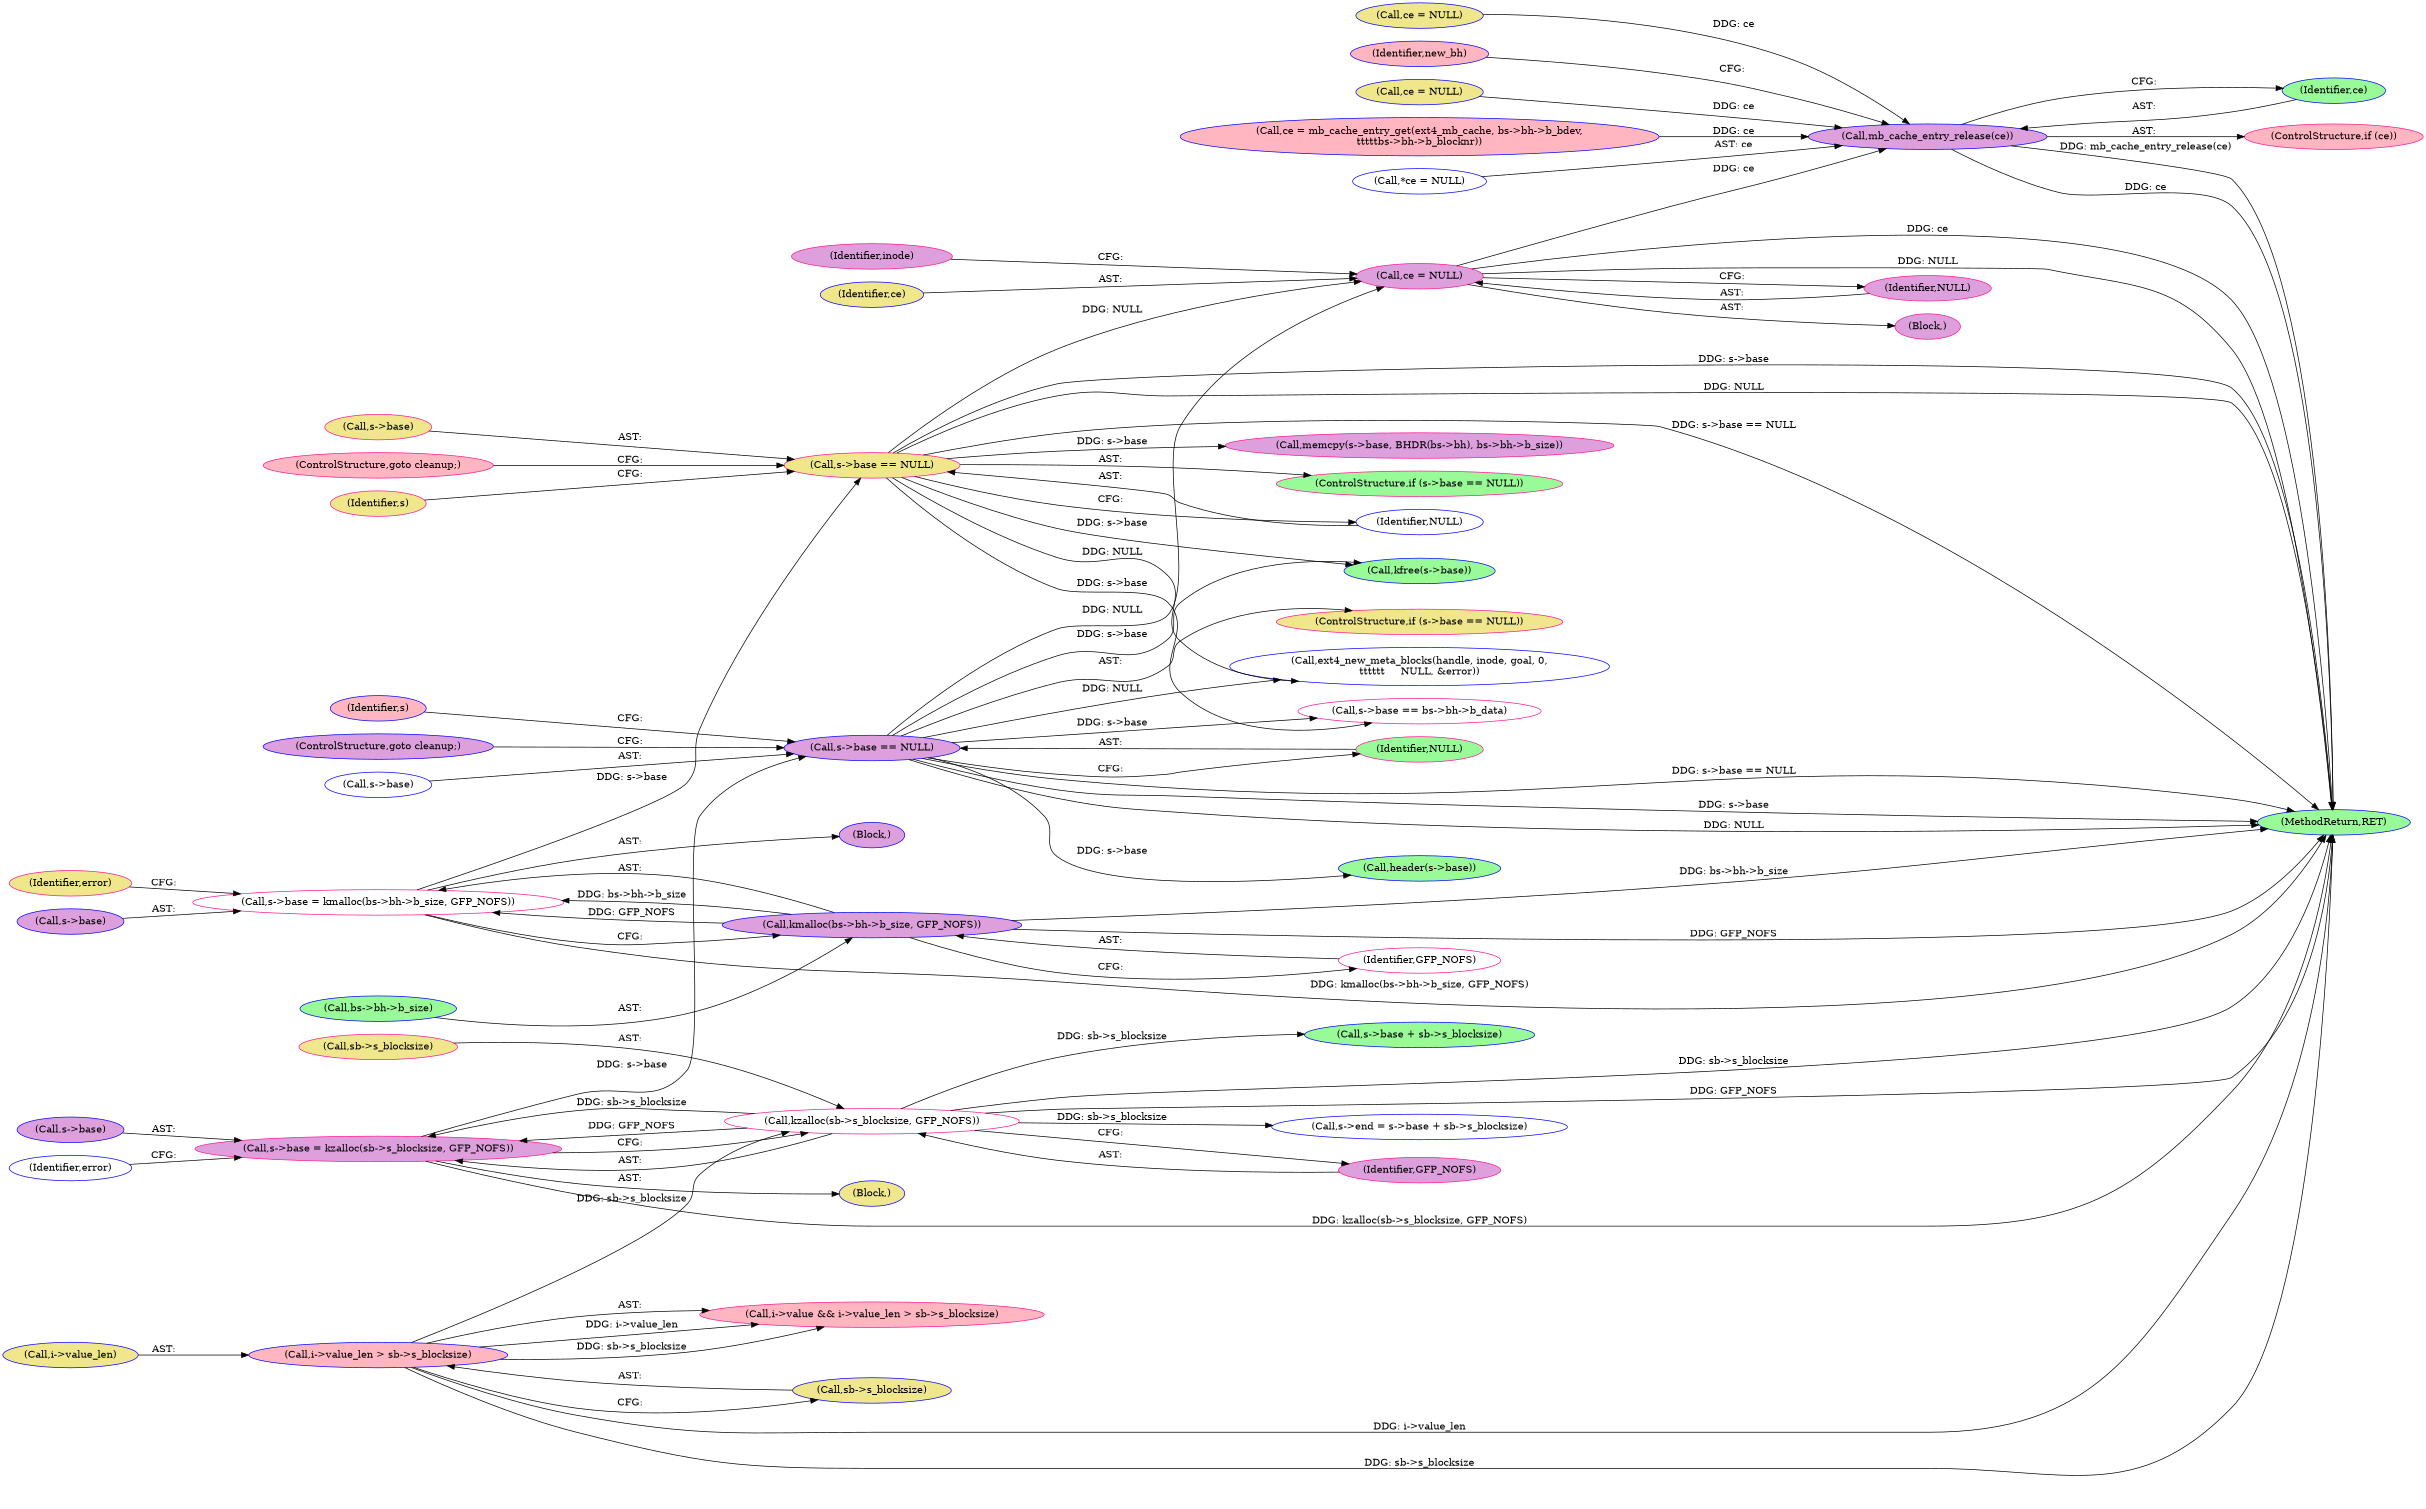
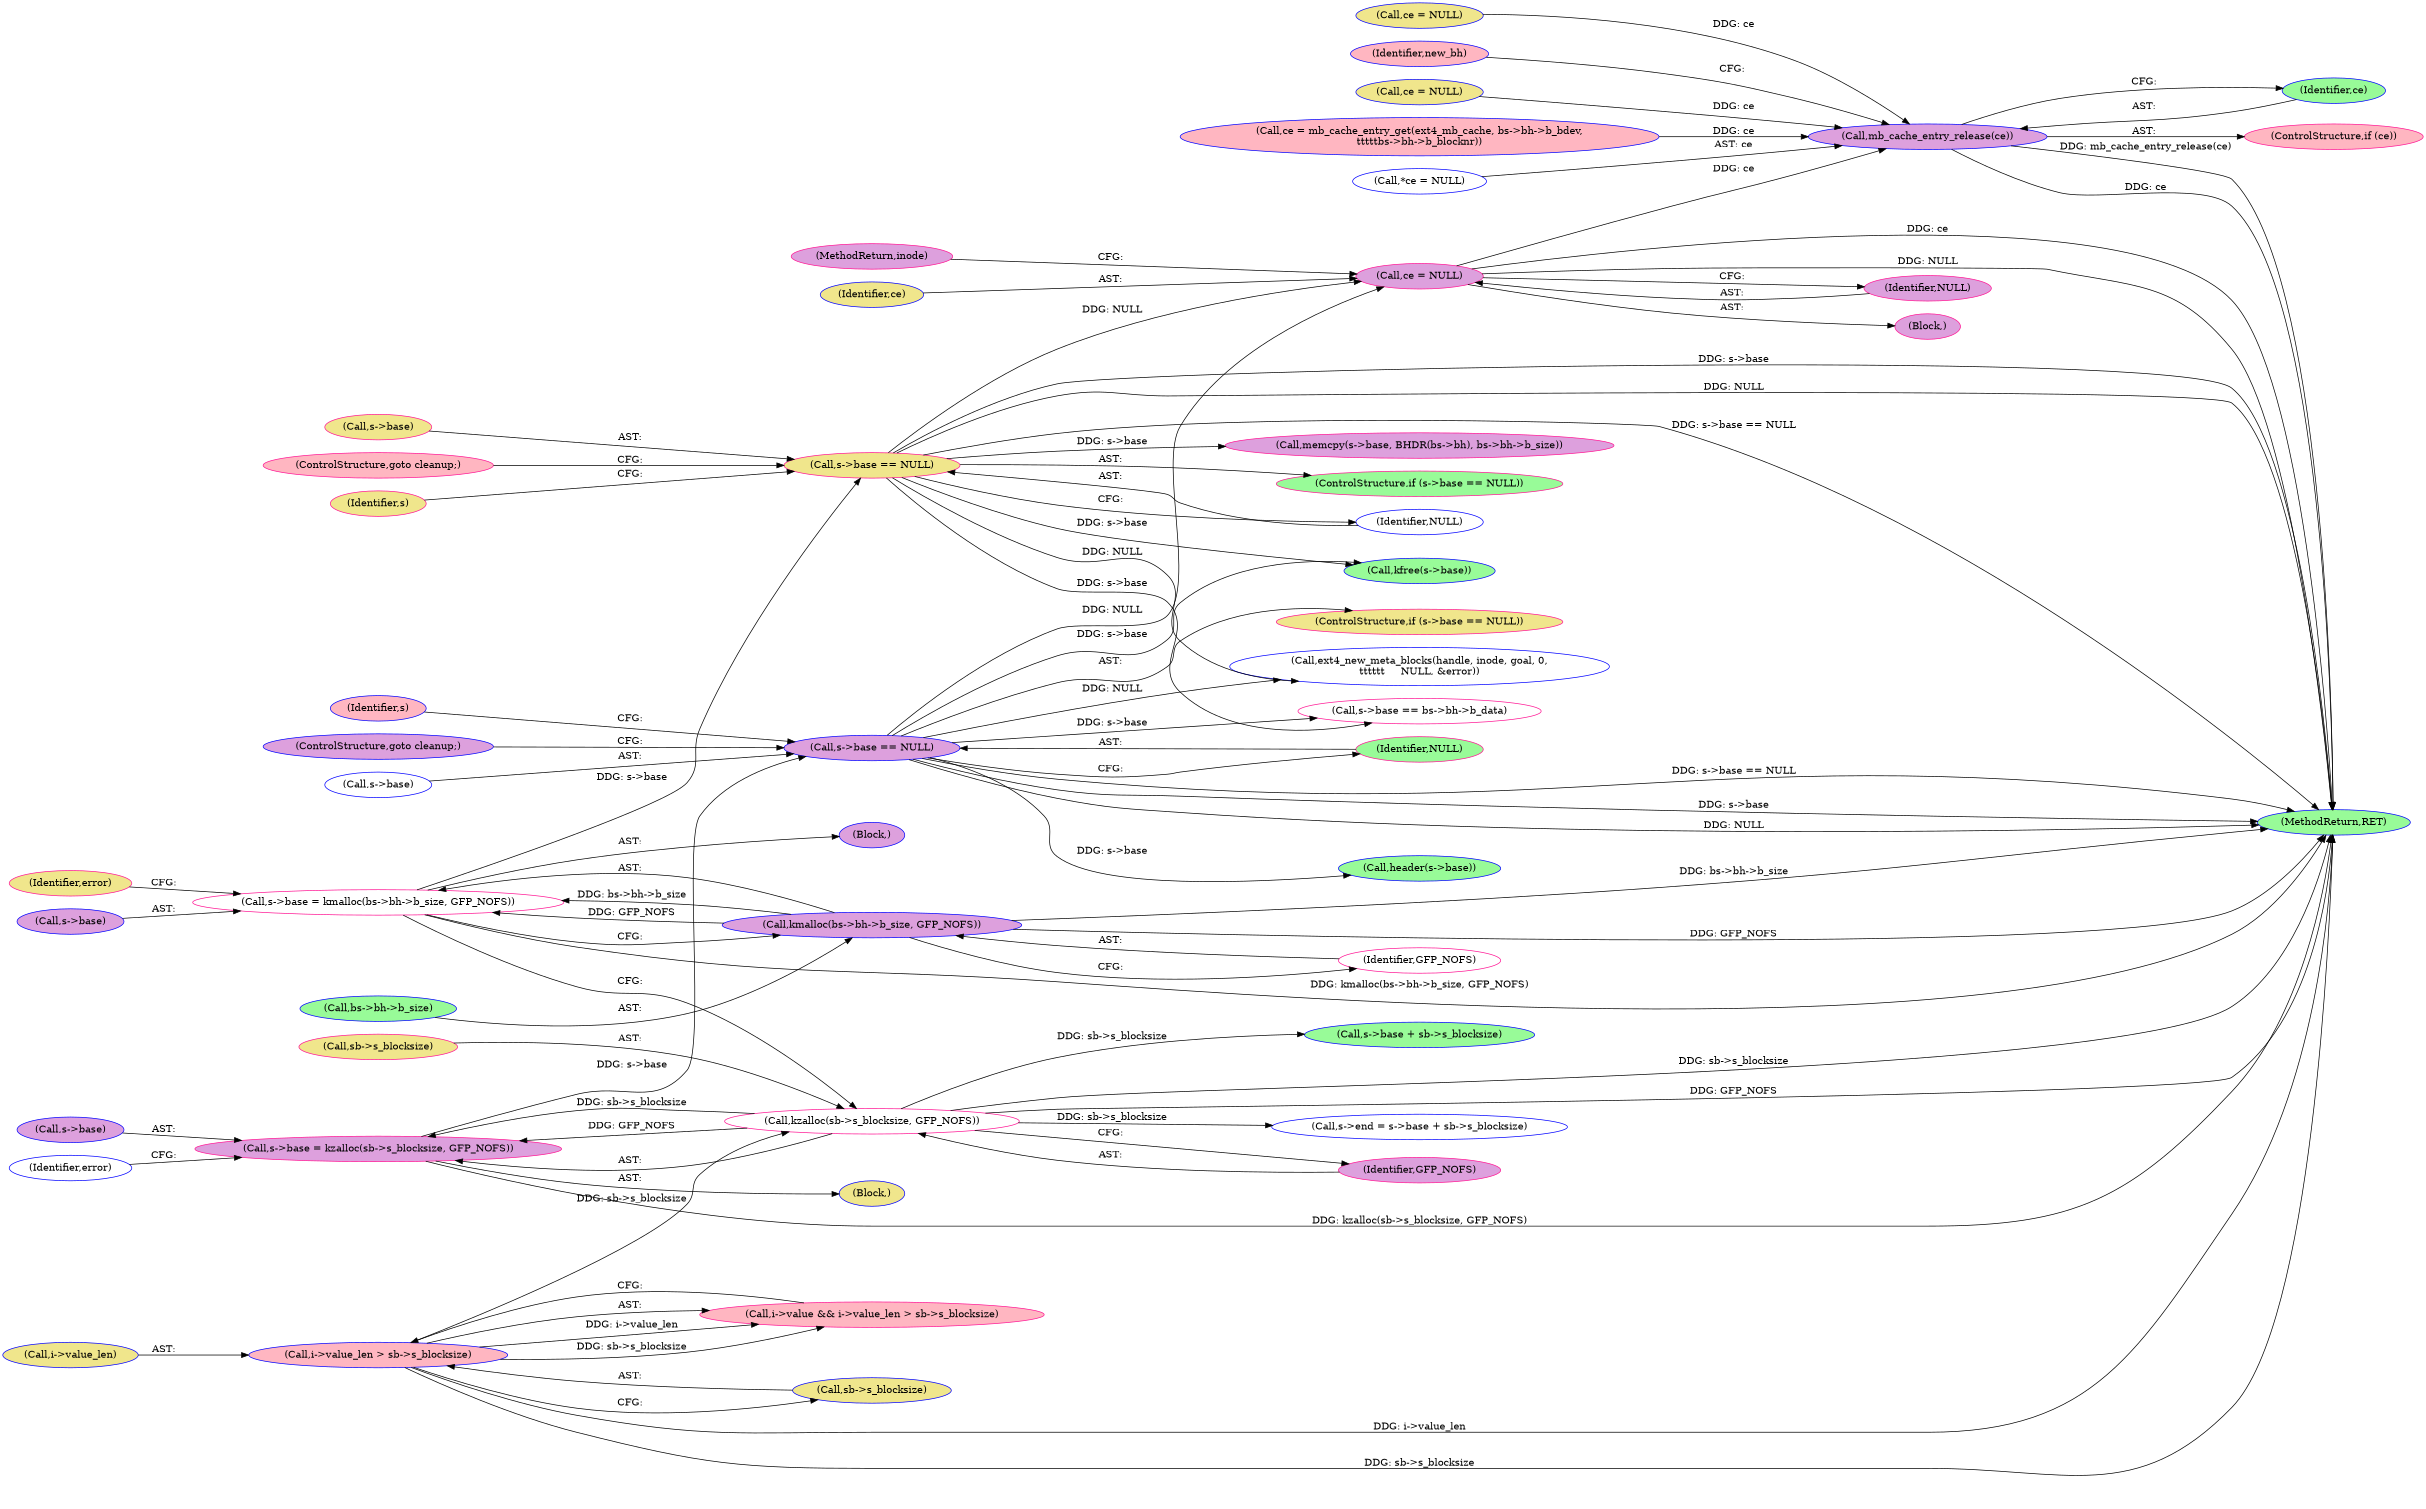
  digraph {
    rankdir=LR
    node [color=blue fillcolor=plum style=filled]
    n1 [color=deeppink label="(Call,ce = NULL)"]
    n2 [label="(Call,mb_cache_entry_release(ce))"]
    n3 [color=deeppink label="(Block,)"]
    n4 [fillcolor=palegreen label="(MethodReturn,RET)"]
    n5 [color=deeppink label="(Identifier,NULL)"]
    n6 [color=deeppink fillcolor=lightpink label="(ControlStructure,if (ce))"]
    n7 [fillcolor=palegreen label="(Identifier,ce)"]
    n8 [color=deeppink fillcolor=khaki label="(Call,s->base == NULL)"]
    n9 [color=deeppink label="(Call,memcpy(s->base, BHDR(bs->bh), bs->bh->b_size))"]
    n10 [fillcolor=white label="(Identifier,NULL)"]
    n11 [fillcolor=palegreen label="(Call,kfree(s->base))"]
    n12 [color=deeppink fillcolor=palegreen label="(ControlStructure,if (s->base == NULL))"]
    n13 [color=deeppink fillcolor=white label="(Call,s->base == bs->bh->b_data)"]
    n14 [fillcolor=white label="(Call,ext4_new_meta_blocks(handle, inode, goal, 0,\n\t\t\t\t\t\t     NULL, &error))"]
    n15 [color=deeppink fillcolor=white label="(Call,s->base = kmalloc(bs->bh->b_size, GFP_NOFS))"]
    n16 [label="(Call,kmalloc(bs->bh->b_size, GFP_NOFS))"]
    n17 [label="(Block,)"]
    n18 [color=deeppink fillcolor=white label="(Identifier,GFP_NOFS)"]
    n19 [label="(Call,s->base == NULL)"]
    n20 [color=deeppink fillcolor=khaki label="(ControlStructure,if (s->base == NULL))"]
    n21 [color=deeppink fillcolor=palegreen label="(Identifier,NULL)"]
    n22 [fillcolor=palegreen label="(Call,header(s->base))"]
    n23 [color=deeppink label="(Call,s->base = kzalloc(sb->s_blocksize, GFP_NOFS))"]
    n24 [color=deeppink fillcolor=white label="(Call,kzalloc(sb->s_blocksize, GFP_NOFS))"]
    n25 [fillcolor=khaki label="(Block,)"]
    n26 [fillcolor=white label="(Call,s->end = s->base + sb->s_blocksize)"]
    n27 [fillcolor=palegreen label="(Call,s->base + sb->s_blocksize)"]
    n28 [color=deeppink label="(Identifier,GFP_NOFS)"]
    n29 [fillcolor=lightpink label="(Call,i->value_len > sb->s_blocksize)"]
    n30 [fillcolor=khaki label="(Call,sb->s_blocksize)"]
    n31 [color=deeppink fillcolor=lightpink label="(Call,i->value && i->value_len > sb->s_blocksize)"]
    n32 [fillcolor=lightpink label="(Identifier,new_bh)"]
-   n33 [color=deeppink label="(Identifier,inode)"]
+   n33 [color=deeppink label="(MethodReturn,inode)"]
    n34 [fillcolor=khaki label="(Identifier,ce)"]
    n35 [fillcolor=khaki label="(Call,ce = NULL)"]
    n36 [label="(Call,s->base)"]
    n37 [color=deeppink fillcolor=khaki label="(Call,s->base)"]
    n38 [color=deeppink fillcolor=khaki label="(Identifier,error)"]
    n39 [fillcolor=white label="(Identifier,error)"]
    n40 [label="(Call,s->base)"]
    n41 [fillcolor=palegreen label="(Call,bs->bh->b_size)"]
    n42 [fillcolor=khaki label="(Call,i->value_len)"]
    n43 [color=deeppink fillcolor=lightpink label="(ControlStructure,goto cleanup;)"]
    n44 [fillcolor=lightpink label="(Identifier,s)"]
    n45 [fillcolor=lightpink label="(Call,ce = mb_cache_entry_get(ext4_mb_cache, bs->bh->b_bdev,\n\t\t\t\t\tbs->bh->b_blocknr))"]
    n46 [color=deeppink fillcolor=khaki label="(Identifier,s)"]
    n47 [color=deeppink fillcolor=khaki label="(Call,sb->s_blocksize)"]
    n48 [label="(ControlStructure,goto cleanup;)"]
    n49 [fillcolor=white label="(Call,*ce = NULL)"]
    n50 [fillcolor=khaki label="(Call,ce = NULL)"]
    n51 [fillcolor=white label="(Call,s->base)"]
    n1 -> n2 [label="DDG: ce"]
    n1 -> n3 [label="AST: "]
    n1 -> n4 [label="DDG: NULL"]
    n1 -> n4 [label="DDG: ce"]
    n1 -> n5 [label="CFG: "]
    n2 -> n4 [label="DDG: mb_cache_entry_release(ce)"]
    n2 -> n4 [label="DDG: ce"]
    n2 -> n6 [label="AST: "]
    n2 -> n7 [label="CFG: "]
    n5 -> n1 [label="AST: "]
    n7 -> n2 [label="AST: "]
    n8 -> n1 [label="DDG: NULL"]
    n8 -> n4 [label="DDG: NULL"]
    n8 -> n4 [label="DDG: s->base == NULL"]
    n8 -> n4 [label="DDG: s->base"]
    n8 -> n9 [label="DDG: s->base"]
    n8 -> n10 [label="CFG: "]
    n8 -> n11 [label="DDG: s->base"]
    n8 -> n12 [label="AST: "]
    n8 -> n13 [label="DDG: s->base"]
    n8 -> n14 [label="DDG: NULL"]
    n10 -> n8 [label="AST: "]
    n15 -> n4 [label="DDG: kmalloc(bs->bh->b_size, GFP_NOFS)"]
    n15 -> n8 [label="DDG: s->base"]
    n15 -> n16 [label="CFG: "]
    n15 -> n17 [label="AST: "]
    n16 -> n4 [label="DDG: GFP_NOFS"]
    n16 -> n4 [label="DDG: bs->bh->b_size"]
    n16 -> n15 [label="AST: "]
    n16 -> n15 [label="DDG: bs->bh->b_size"]
    n16 -> n15 [label="DDG: GFP_NOFS"]
    n16 -> n18 [label="CFG: "]
    n18 -> n16 [label="AST: "]
    n19 -> n1 [label="DDG: NULL"]
    n19 -> n4 [label="DDG: s->base == NULL"]
    n19 -> n4 [label="DDG: s->base"]
    n19 -> n4 [label="DDG: NULL"]
    n19 -> n11 [label="DDG: s->base"]
    n19 -> n13 [label="DDG: s->base"]
    n19 -> n14 [label="DDG: NULL"]
    n19 -> n20 [label="AST: "]
    n19 -> n21 [label="CFG: "]
    n19 -> n22 [label="DDG: s->base"]
    n21 -> n19 [label="AST: "]
    n23 -> n4 [label="DDG: kzalloc(sb->s_blocksize, GFP_NOFS)"]
    n23 -> n19 [label="DDG: s->base"]
-   n23 -> n24 [label="CFG: "]
+   n15 -> n24 [label="CFG: "]
    n23 -> n25 [label="AST: "]
    n24 -> n4 [label="DDG: GFP_NOFS"]
    n24 -> n4 [label="DDG: sb->s_blocksize"]
    n24 -> n23 [label="AST: "]
    n24 -> n23 [label="DDG: sb->s_blocksize"]
    n24 -> n23 [label="DDG: GFP_NOFS"]
    n24 -> n26 [label="DDG: sb->s_blocksize"]
    n24 -> n27 [label="DDG: sb->s_blocksize"]
    n24 -> n28 [label="CFG: "]
    n28 -> n24 [label="AST: "]
    n29 -> n4 [label="DDG: i->value_len"]
    n29 -> n4 [label="DDG: sb->s_blocksize"]
    n29 -> n24 [label="DDG: sb->s_blocksize"]
    n29 -> n30 [label="CFG: "]
    n29 -> n31 [label="AST: "]
    n29 -> n31 [label="DDG: i->value_len"]
    n29 -> n31 [label="DDG: sb->s_blocksize"]
    n30 -> n29 [label="AST: "]
+   n31 -> n29 [label="CFG: "]
    n32 -> n2 [label="CFG: "]
    n33 -> n1 [label="CFG: "]
    n34 -> n1 [label="AST: "]
    n35 -> n2 [label="DDG: ce"]
    n36 -> n15 [label="AST: "]
    n37 -> n8 [label="AST: "]
    n38 -> n15 [label="CFG: "]
    n39 -> n23 [label="CFG: "]
    n40 -> n23 [label="AST: "]
    n41 -> n16 [label="AST: "]
    n42 -> n29 [label="AST: "]
    n43 -> n8 [label="CFG: "]
    n44 -> n19 [label="CFG: "]
    n45 -> n2 [label="DDG: ce"]
    n46 -> n8 [label="CFG: "]
    n47 -> n24 [label="AST: "]
    n48 -> n19 [label="CFG: "]
    n49 -> n2 [label="AST: ce"]
    n50 -> n2 [label="DDG: ce"]
    n51 -> n19 [label="AST: "]
  }
